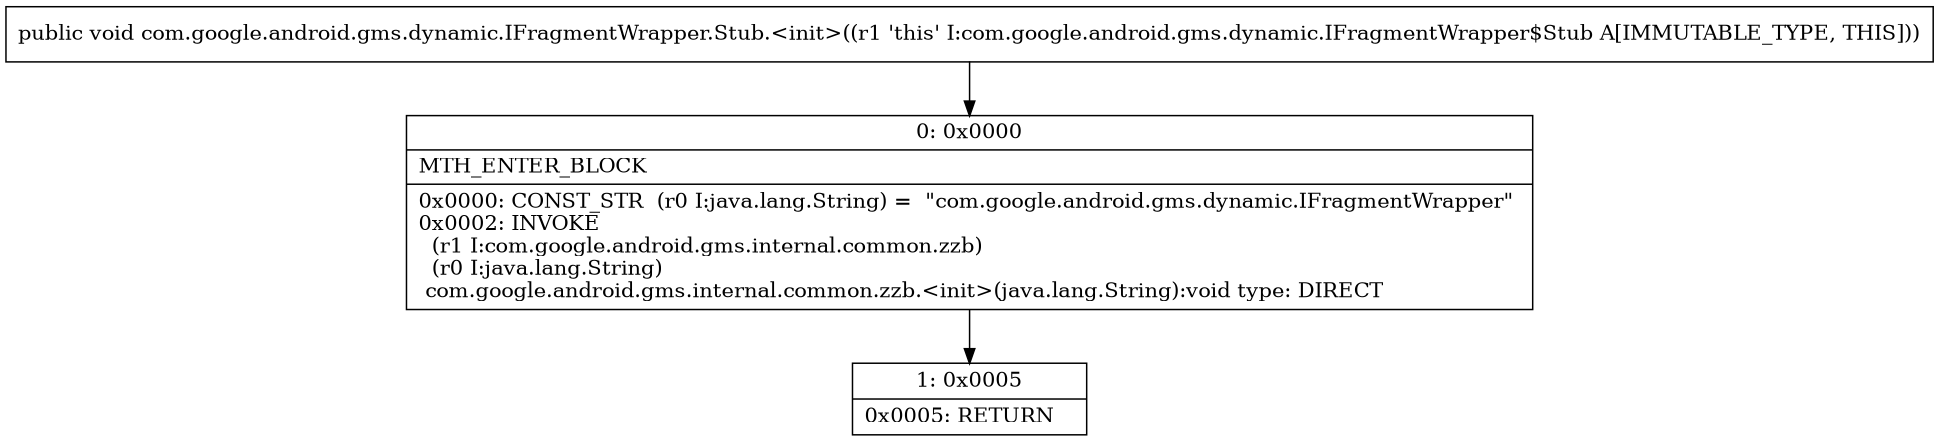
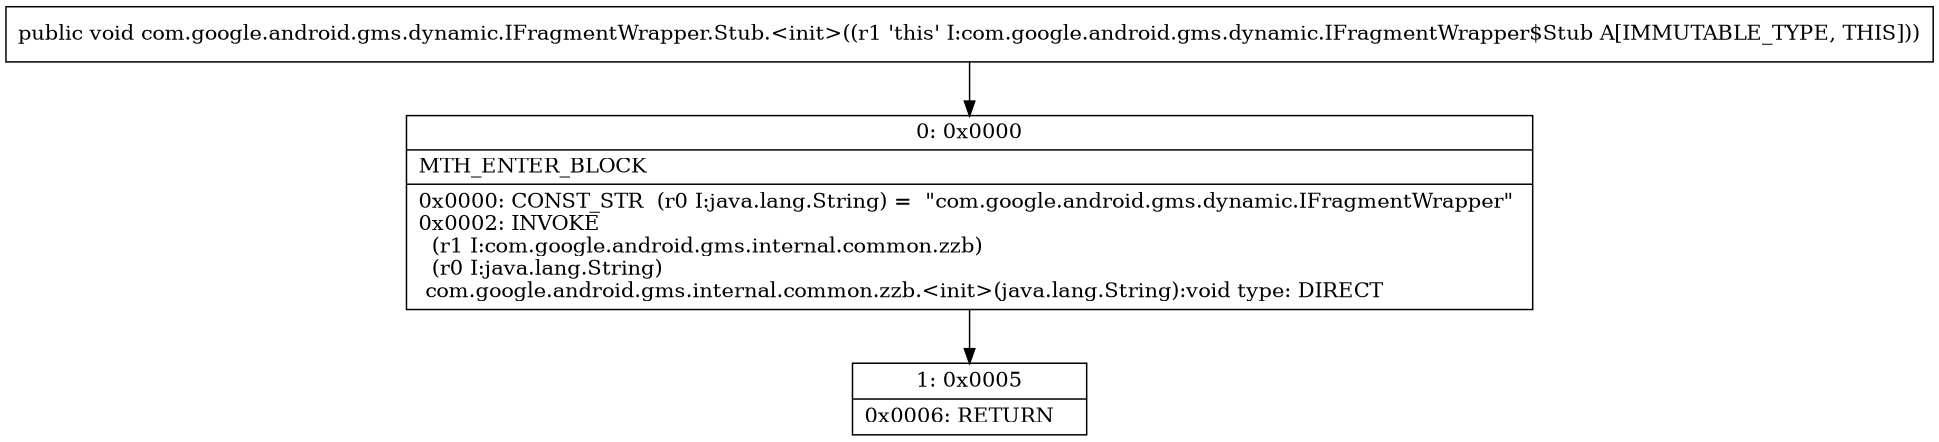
  digraph {
    node [shape=record]
    n1 [label="{0\:\ 0x0000|MTH_ENTER_BLOCK\l|0x0000: CONST_STR  (r0 I:java.lang.String) =  \"com.google.android.gms.dynamic.IFragmentWrapper\" \l0x0002: INVOKE  \l  (r1 I:com.google.android.gms.internal.common.zzb)\l  (r0 I:java.lang.String)\l com.google.android.gms.internal.common.zzb.\<init\>(java.lang.String):void type: DIRECT \l}"]
-   n2 [label="{1\:\ 0x0005|0x0005: RETURN   \l}"]
+   n2 [label="{1\:\ 0x0005|0x0006: RETURN   \l}"]
    n3 [label="{public void com.google.android.gms.dynamic.IFragmentWrapper.Stub.\<init\>((r1 'this' I:com.google.android.gms.dynamic.IFragmentWrapper$Stub A[IMMUTABLE_TYPE, THIS])) }"]
    n1 -> n2
    n3 -> n1
  }
